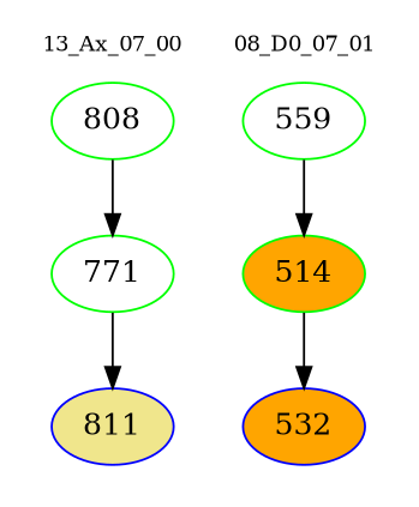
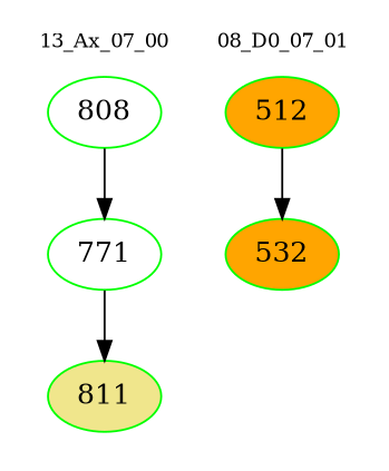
  digraph {
    node [color=green fillcolor=white style=filled]
    edge [color=black]
    n1 [label=808]
    n2 [label=771]
-   n3 [color=blue fillcolor=khaki label=811]
-   n4 [label=559]
-   n5 [fillcolor=orange label=514]
-   n6 [color=blue fillcolor=orange label=532]
+   n3 [fillcolor=khaki label=811]
+   n5 [fillcolor=orange label=512]
+   n6 [fillcolor=orange label=532]
    subgraph cluster_1 {
      color=white
      fontsize=10
      label="13_Ax_07_00"
      n1
      n2
      n3
    }
    subgraph cluster_2 {
      color=white
      fontsize=10
      label="08_D0_07_01"
-     n4
      n5
      n6
    }
    n1 -> n2
    n2 -> n3
-   n4 -> n5
    n5 -> n6
  }
